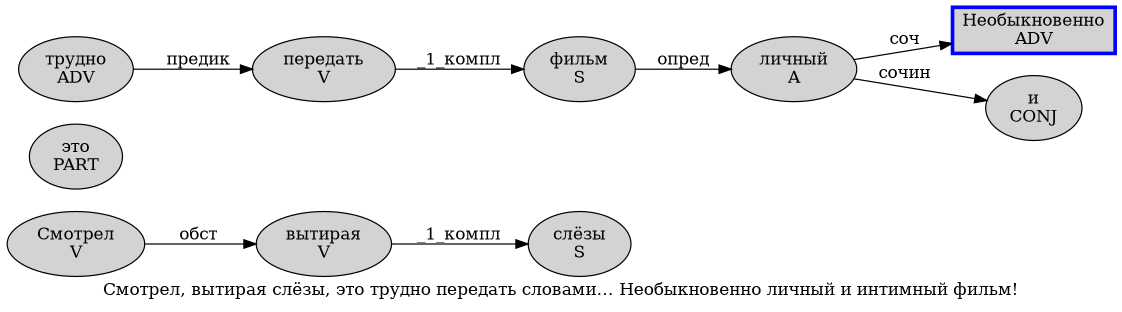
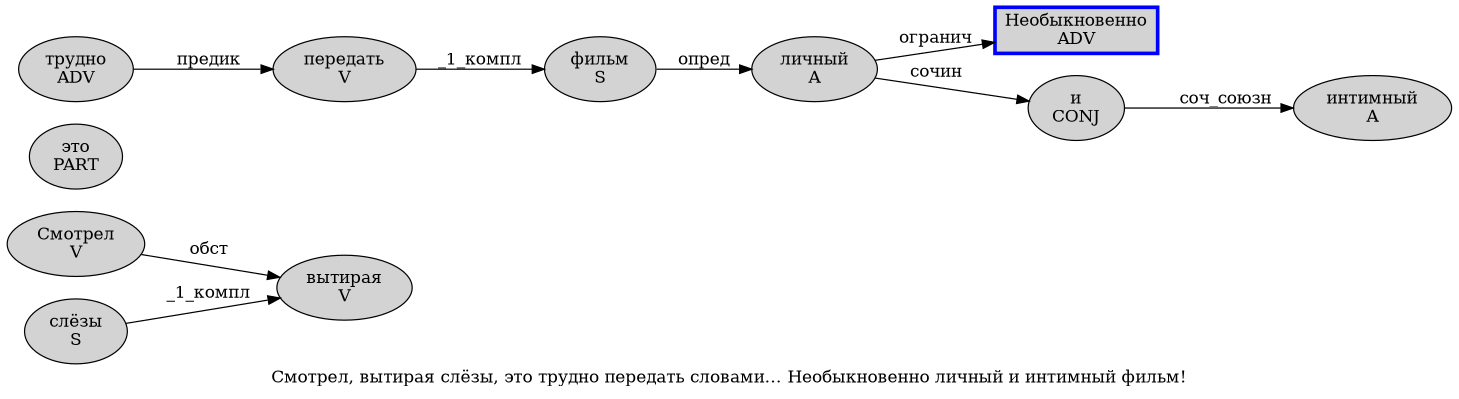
  digraph {
    label="Смотрел, вытирая слёзы, это трудно передать словами… Необыкновенно личный и интимный фильм!"
    rankdir=LR
    node [fillcolor=lightgray penwidth=1 shape=ellipse style=filled]
    n1 [label="Смотрел\nV"]
    n2 [label="вытирая\nV"]
    n3 [label="слёзы\nS"]
    n4 [label="это\nPART"]
    n5 [label="трудно\nADV"]
    n6 [label="передать\nV"]
    n7 [label="фильм\nS"]
    n8 [label="личный\nA"]
    n9 [color=blue label="Необыкновенно\nADV" penwidth=3 shape=box]
    n10 [label="и\nCONJ"]
+   n11 [label="интимный\nA"]
    n1 -> n2 [label="обст"]
-   n2 -> n3 [label="_1_компл"]
+   n3 -> n2 [label="_1_компл"]
    n5 -> n6 [label="предик"]
    n6 -> n7 [label="_1_компл"]
    n7 -> n8 [label="опред"]
-   n8 -> n9 [label="соч"]
+   n8 -> n9 [label="огранич"]
    n8 -> n10 [label="сочин"]
+   n10 -> n11 [label="соч_союзн"]
  }
